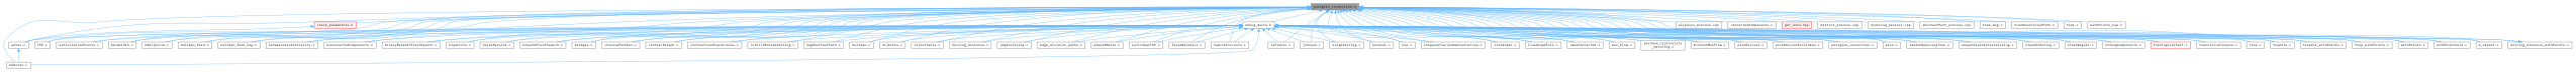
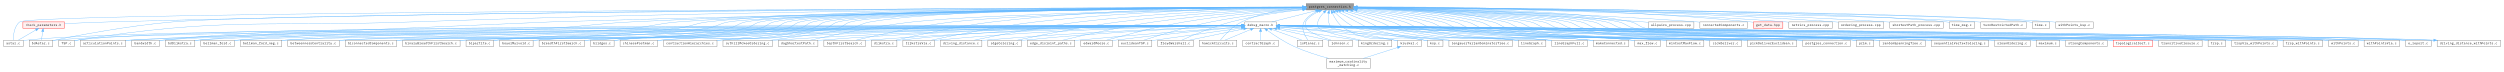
  digraph {
    fontname="IBM Plex Mono"
    node [color=grey40 fillcolor=white fontname="IBM Plex Mono" fontsize=10 shape=box style=filled]
    edge [color=steelblue1 dir=back fontname="IBM Plex Mono" fontsize=10 labelfontname=Helvetica labelfontsize=10 style=solid]
    n1 [color=gray40 fillcolor=grey60 fontcolor=black height=0.2 label="postgres_connection.h" width=0.4]
    n2 [height=0.2 label="TSP.c" width=0.4]
    n3 [height=0.2 label="allpairs_process.cpp" width=0.4]
    n4 [height=0.2 label="articulationPoints.c" width=0.4]
    n5 [height=0.2 label="astar.c" width=0.4]
    n6 [height=0.2 label="bandwidth.c" width=0.4]
    n7 [height=0.2 label="bdAstar.c" width=0.4]
    n8 [height=0.2 label="bdDijkstra.c" width=0.4]
    n9 [height=0.2 label="bellman_ford.c" width=0.4]
    n10 [height=0.2 label="bellman_ford_neg.c" width=0.4]
    n11 [height=0.2 label="betweennessCentrality.c" width=0.4]
    n12 [height=0.2 label="biconnectedComponents.c" width=0.4]
    n13 [height=0.2 label="binaryBreadthFirstSearch.c" width=0.4]
    n14 [height=0.2 label="bipartite.c" width=0.4]
    n15 [height=0.2 label="boyerMyrvold.c" width=0.4]
    n16 [height=0.2 label="breadthFirstSearch.c" width=0.4]
    n17 [height=0.2 label="bridges.c" width=0.4]
    n18 [color=red fillcolor="#FFF0F0" height=0.2 label="check_parameters.h" width=0.4]
    n19 [height=0.2 label="chinesePostman.c" width=0.4]
    n20 [height=0.2 label="connectedComponents.c" width=0.4]
    n21 [height=0.2 label="contractGraph.c" width=0.4]
    n22 [height=0.2 label="contractionHierarchies.c" width=0.4]
    n23 [height=0.2 label="cuthillMckeeOrdering.c" width=0.4]
    n24 [height=0.2 label="dagShortestPath.c" width=0.4]
    n25 [height=0.2 label="debug_macro.h" width=0.4]
-   n26 [height=0.2 label="bellman.c" width=0.4]
+   n26 [height=0.2 label="depthFirstSearch.c" width=0.4]
    n27 [height=0.2 label="dijkstra.c" width=0.4]
    n28 [height=0.2 label="dijkstraVia.c" width=0.4]
    n29 [height=0.2 label="driving_distance.c" width=0.4]
    n30 [height=0.2 label="edgeColoring.c" width=0.4]
    n31 [height=0.2 label="edge_disjoint_paths.c" width=0.4]
    n32 [height=0.2 label="edwardMoore.c" width=0.4]
    n33 [height=0.2 label="euclideanTSP.c" width=0.4]
    n34 [height=0.2 label="floydWarshall.c" width=0.4]
    n35 [height=0.2 label="hawickCircuits.c" width=0.4]
    n36 [height=0.2 label="isPlanar.c" width=0.4]
    n37 [height=0.2 label="johnson.c" width=0.4]
    n38 [height=0.2 label="kingOrdering.c" width=0.4]
    n39 [height=0.2 label="kruskal.c" width=0.4]
    n40 [height=0.2 label="ksp.c" width=0.4]
    n41 [height=0.2 label="lengauerTarjanDominatorTree.c" width=0.4]
    n42 [height=0.2 label="lineGraph.c" width=0.4]
    n43 [height=0.2 label="lineGraphFull.c" width=0.4]
    n44 [height=0.2 label="makeConnected.c" width=0.4]
    n45 [height=0.2 label="max_flow.c" width=0.4]
    n46 [height=0.2 label="maximum_cardinality\l_matching.c" width=0.4]
    n47 [height=0.2 label="minCostMaxFlow.c" width=0.4]
    n48 [height=0.2 label="pickDeliver.c" width=0.4]
    n49 [height=0.2 label="pickDeliverEuclidean.c" width=0.4]
    n50 [height=0.2 label="postgres_connection.c" width=0.4]
    n51 [height=0.2 label="prim.c" width=0.4]
    n52 [height=0.2 label="randomSpanningTree.c" width=0.4]
    n53 [height=0.2 label="sequentialVertexColoring.c" width=0.4]
    n54 [height=0.2 label="sloanOrdering.c" width=0.4]
-   n55 [height=0.2 label="stoerWagner.c" width=0.4]
+   n55 [height=0.2 label="maximum.c" width=0.4]
    n56 [height=0.2 label="strongComponents.c" width=0.4]
    n57 [color=red height=0.2 label="topologicalSort.c" width=0.4]
    n58 [height=0.2 label="transitiveClosure.c" width=0.4]
    n59 [height=0.2 label="trsp.c" width=0.4]
-   n60 [height=0.2 label="trspVia.c" width=0.4]
    n61 [height=0.2 label="trspVia_withPoints.c" width=0.4]
    n62 [height=0.2 label="trsp_withPoints.c" width=0.4]
    n63 [height=0.2 label="withPoints.c" width=0.4]
    n64 [height=0.2 label="withPointsVia.c" width=0.4]
    n65 [height=0.2 label="e_report.c" width=0.4]
    n66 [color=red fillcolor="#FFF0F0" height=0.2 label="get_data.hpp" width=0.4]
    n67 [height=0.2 label="metrics_process.cpp" width=0.4]
    n68 [height=0.2 label="ordering_process.cpp" width=0.4]
    n69 [height=0.2 label="shortestPath_process.cpp" width=0.4]
    n70 [height=0.2 label="time_msg.c" width=0.4]
    n71 [height=0.2 label="turnRestrictedPath.c" width=0.4]
    n72 [height=0.2 label="time.c" width=0.4]
    n73 [height=0.2 label="withPoints_ksp.c" width=0.4]
    n74 [height=0.2 label="driving_distance_withPoints.c" width=0.4]
    n1 -> n2
    n1 -> n3
    n1 -> n4
    n1 -> n5
    n1 -> n6
    n1 -> n7
    n1 -> n8
    n1 -> n9
    n1 -> n10
    n1 -> n11
    n1 -> n12
    n1 -> n13
    n1 -> n14
    n1 -> n15
    n1 -> n16
    n1 -> n17
    n1 -> n18
    n1 -> n19
    n1 -> n20
-   n1 -> n21
    n1 -> n22
    n1 -> n23
    n1 -> n24
    n1 -> n25
    n1 -> n26
    n1 -> n27
    n1 -> n28
    n1 -> n29
    n1 -> n30
    n1 -> n31
    n1 -> n32
    n1 -> n33
    n1 -> n34
    n1 -> n35
    n1 -> n36
    n1 -> n37
    n1 -> n38
    n1 -> n39
    n1 -> n40
    n1 -> n41
    n1 -> n42
    n1 -> n43
    n1 -> n44
    n1 -> n45
-   n1 -> n46
+   n39 -> n46
    n1 -> n47
    n1 -> n48
    n1 -> n49
    n1 -> n50
    n1 -> n51
    n1 -> n52
    n1 -> n53
    n1 -> n54
    n1 -> n55
    n1 -> n56
    n1 -> n57
    n1 -> n58
    n1 -> n59
-   n1 -> n60
    n1 -> n61
    n1 -> n62
    n1 -> n63
    n1 -> n64
    n1 -> n65
    n1 -> n66
    n1 -> n67
    n1 -> n68
    n1 -> n69
    n1 -> n70
    n1 -> n71
    n1 -> n72
    n1 -> n73
    n18 -> n5
-   n5 -> n7
+   n18 -> n7
    n25 -> n2
    n25 -> n4
    n25 -> n5
    n25 -> n6
    n25 -> n7
    n25 -> n8
    n25 -> n9
    n25 -> n10
    n25 -> n11
    n25 -> n12
    n25 -> n13
    n25 -> n14
    n25 -> n15
    n25 -> n16
    n25 -> n17
    n25 -> n19
    n25 -> n21
    n25 -> n22
    n25 -> n23
    n25 -> n24
    n25 -> n26
    n25 -> n27
    n25 -> n28
    n25 -> n29
    n25 -> n30
    n25 -> n31
    n25 -> n32
    n25 -> n33
    n25 -> n34
    n25 -> n35
    n25 -> n36
    n25 -> n37
    n25 -> n38
    n25 -> n39
    n25 -> n40
    n25 -> n41
    n25 -> n42
    n25 -> n43
    n25 -> n44
    n25 -> n45
    n25 -> n46
    n25 -> n47
    n25 -> n48
    n25 -> n49
    n25 -> n50
    n25 -> n51
    n25 -> n52
    n25 -> n53
    n25 -> n54
    n25 -> n55
    n25 -> n56
    n25 -> n57
    n25 -> n58
    n25 -> n59
-   n25 -> n60
    n25 -> n61
    n25 -> n62
    n25 -> n63
    n25 -> n64
    n25 -> n65
    n25 -> n74
    n74 -> n1
  }
